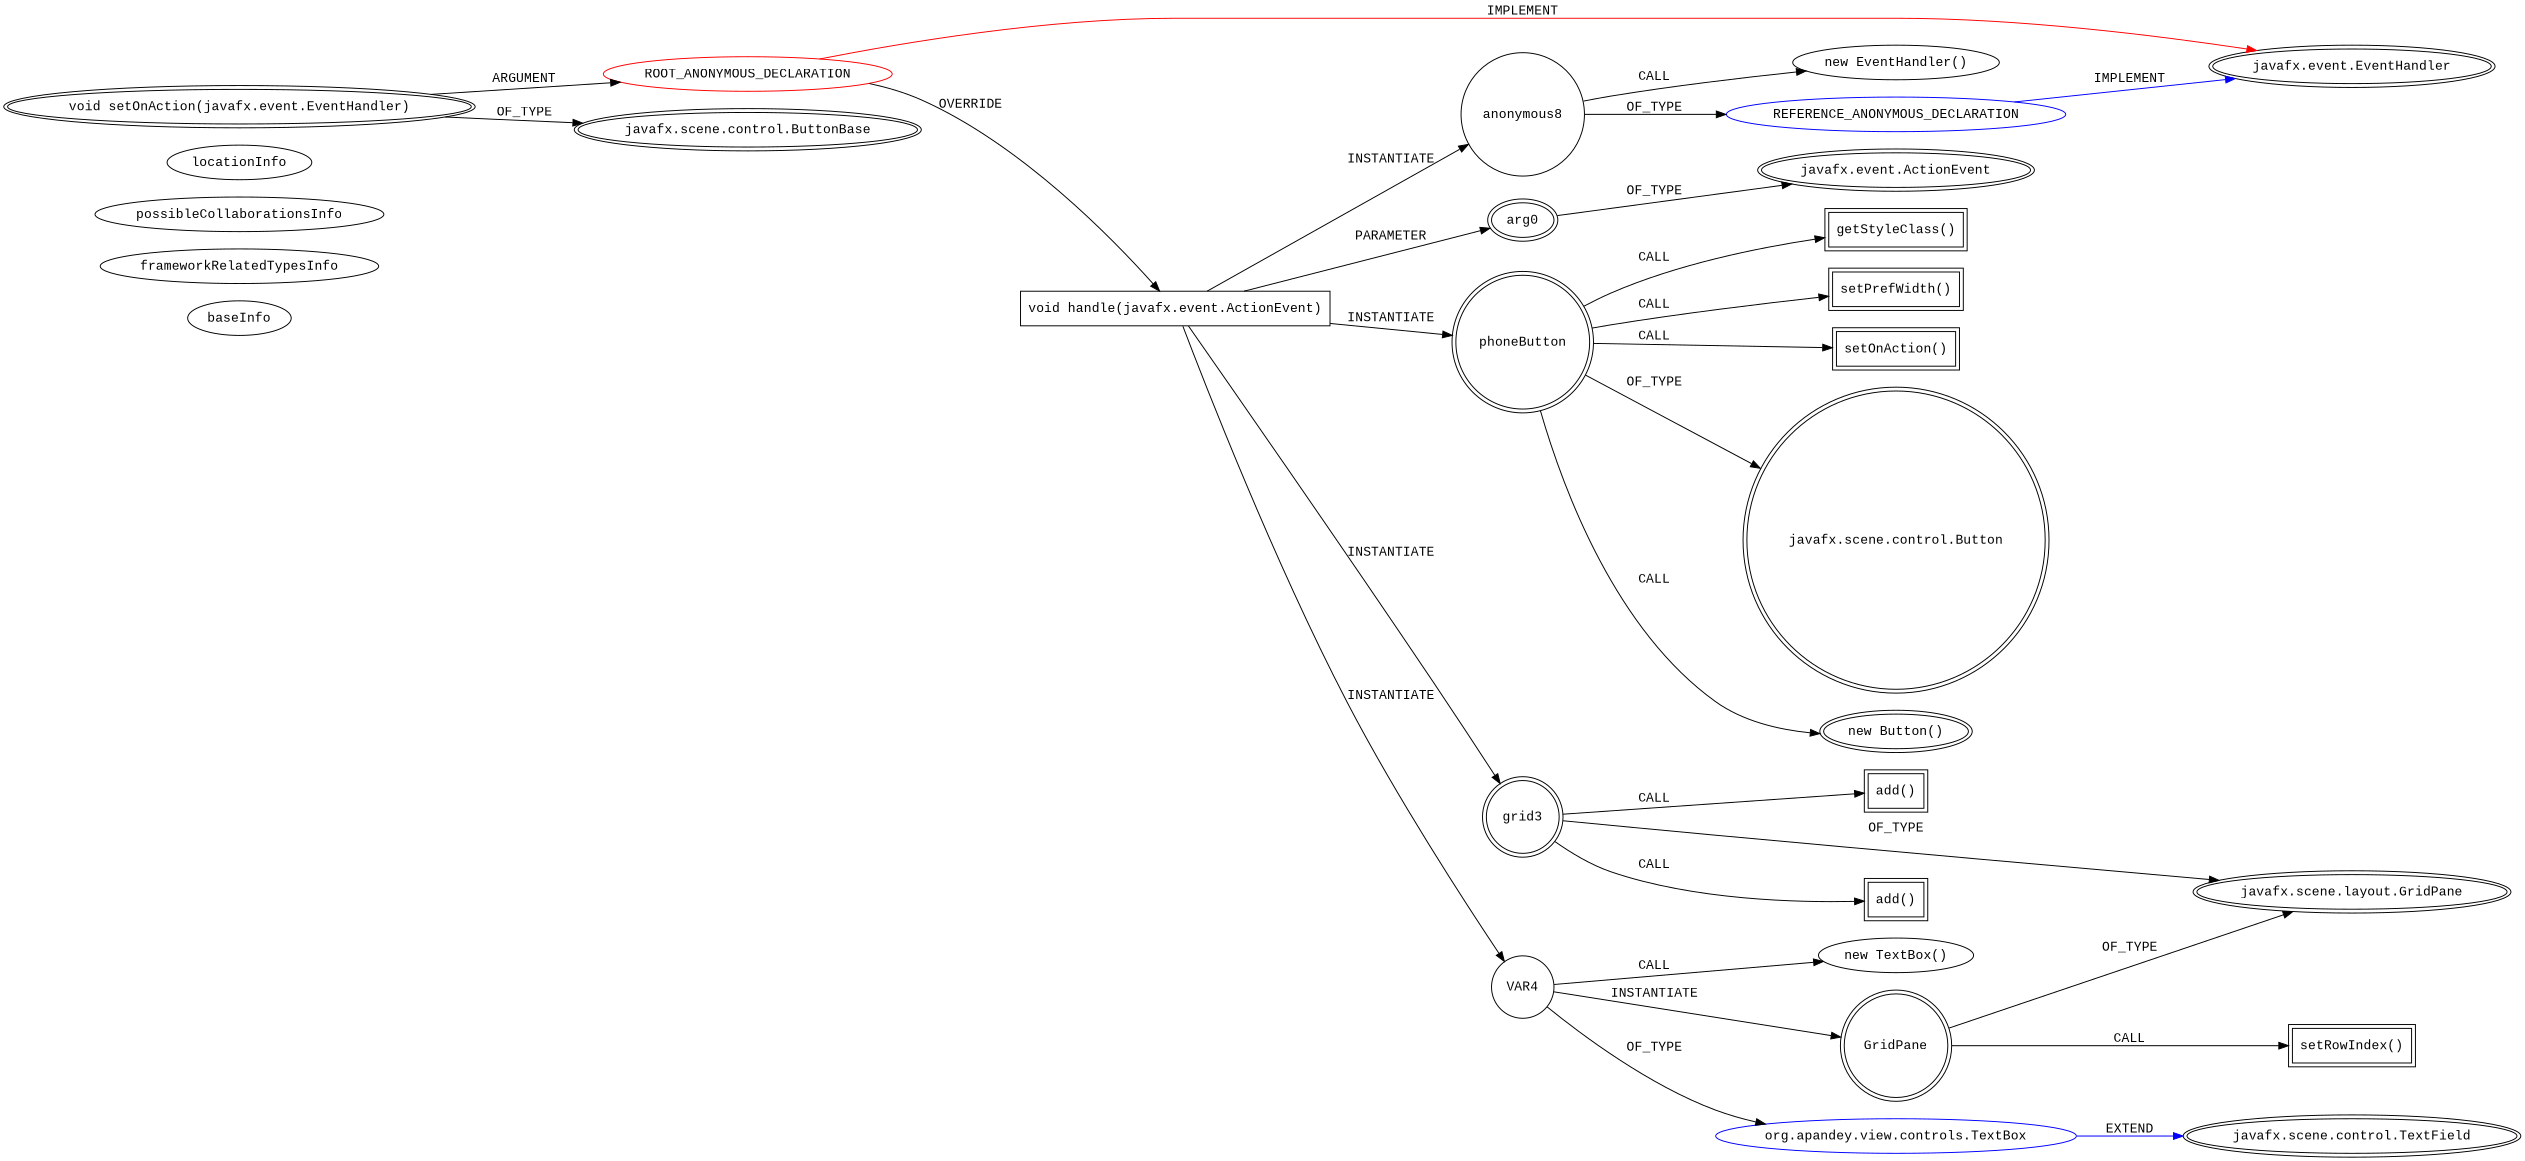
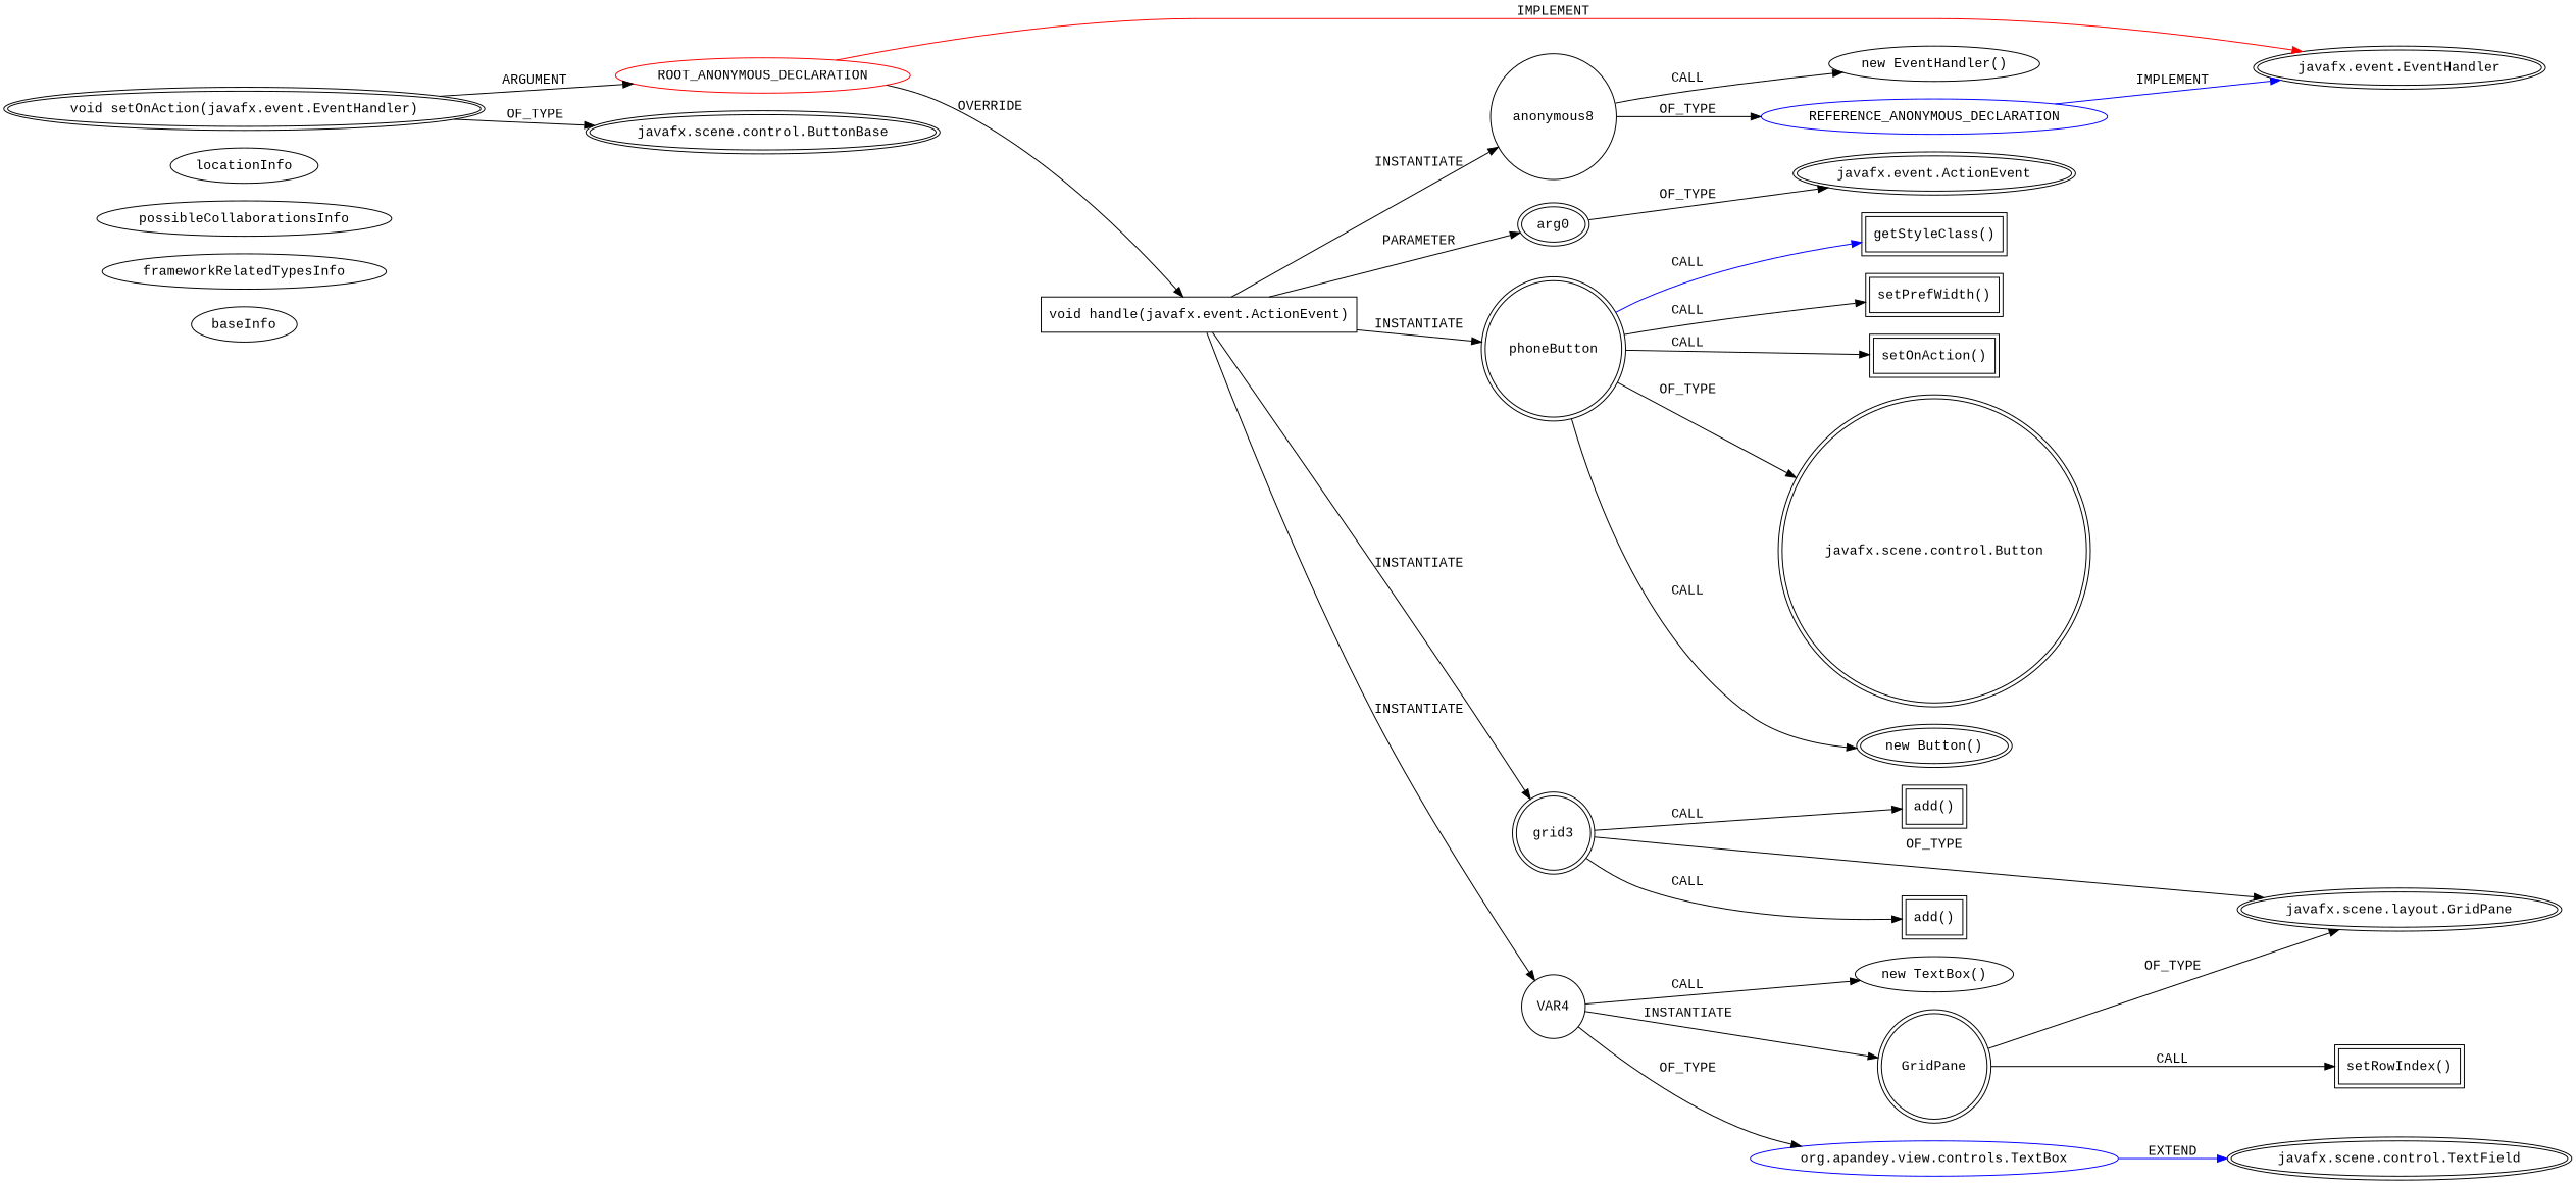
  digraph {
    fontname="Liberation Mono"
    rankdir=LR
    node [fontname="Liberation Mono" isFrameworkType=true vertexType=INSIDE_CALL peripheries=2]
    edge [fontname="Liberation Mono"]
    baseInfo [category=extension_graph graphId=63 isAnonymous=true possibleRelation=true isFrameworkType="" vertexType="" peripheries=""]
    frameworkRelatedTypesInfo [0="javafx.event.EventHandler" isFrameworkType="" vertexType="" peripheries=""]
    possibleCollaborationsInfo [0="63~OVERRIDING_METHOD_DECLARATION-INSTANTIATION-~javafx.event.EventHandler ~javafx.scene.control.TextField ~true~false" 1="63~OVERRIDING_METHOD_DECLARATION-INSTANTIATION-~javafx.event.EventHandler ~javafx.event.EventHandler ~true~true" isFrameworkType="" vertexType="" peripheries=""]
    locationInfo [contextSignature="void initComponents()" filePath="/AMITCCILGITHUB-Contacts/Contacts-master/Contacts/src/org/apandey/view/parts/Body.java" graphId=63 projectName="AMITCCILGITHUB-Contacts" isFrameworkType="" vertexType="" peripheries=""]
    n5 [color=red isFrameworkType=false label=ROOT_ANONYMOUS_DECLARATION vertexType=ROOT_ANONYMOUS_DECLARATION peripheries=""]
    n6 [label="javafx.event.EventHandler" vertexType=FRAMEWORK_INTERFACE_TYPE]
    n7 [isFrameworkType=false label="void handle(javafx.event.ActionEvent)" shape=box vertexType=OVERRIDING_METHOD_DECLARATION peripheries=""]
    n8 [label=arg0 vertexType=PARAMETER_DECLARATION]
    n9 [label=phoneButton shape=circle vertexType=VARIABLE_EXPRESION]
    n10 [label=grid3 shape=circle vertexType=VARIABLE_EXPRESION]
    n11 [isFrameworkType=false label=VAR4 shape=circle vertexType=VARIABLE_EXPRESION peripheries=""]
    n12 [isFrameworkType=false label=anonymous8 shape=circle vertexType=VARIABLE_EXPRESION peripheries=""]
    n13 [label="void setOnAction(javafx.event.EventHandler)" vertexType=OUTSIDE_CALL]
    n14 [label="javafx.scene.control.ButtonBase" vertexType=FRAMEWORK_CLASS_TYPE]
    n15 [label="javafx.event.ActionEvent" vertexType=FRAMEWORK_CLASS_TYPE]
    n16 [label="javafx.scene.control.Button" shape=circle vertexType=FRAMEWORK_CLASS_TYPE]
    n17 [label="new Button()" vertexType=CONSTRUCTOR_CALL]
    n18 [label="getStyleClass()" shape=box]
    n19 [label="setPrefWidth()" shape=box]
    n20 [label="setOnAction()" shape=box]
    n21 [label="javafx.scene.layout.GridPane" vertexType=FRAMEWORK_CLASS_TYPE]
    n22 [label="add()" shape=box]
    n23 [label="add()" shape=box]
    n24 [label=GridPane shape=circle vertexType=VARIABLE_EXPRESION]
    n25 [color=blue isFrameworkType=false label="org.apandey.view.controls.TextBox" vertexType=REFERENCE_CLIENT_CLASS_DECLARATION peripheries=""]
    n26 [isFrameworkType=false label="new TextBox()" vertexType=CONSTRUCTOR_CALL peripheries=""]
    n27 [label="setRowIndex()" shape=box]
    n28 [color=blue isFrameworkType=false label=REFERENCE_ANONYMOUS_DECLARATION vertexType=REFERENCE_ANONYMOUS_DECLARATION peripheries=""]
    n29 [isFrameworkType=false label="new EventHandler()" vertexType=CONSTRUCTOR_CALL peripheries=""]
    n30 [label="javafx.scene.control.TextField" vertexType=FRAMEWORK_CLASS_TYPE]
    n5 -> n6 [color=red label=IMPLEMENT]
    n5 -> n7 [label=OVERRIDE]
    n7 -> n8 [label=PARAMETER]
    n7 -> n9 [label=INSTANTIATE]
    n7 -> n10 [label=INSTANTIATE]
    n7 -> n11 [label=INSTANTIATE]
    n7 -> n12 [label=INSTANTIATE]
    n8 -> n15 [label=OF_TYPE]
    n9 -> n16 [label=OF_TYPE]
    n9 -> n17 [label=CALL]
-   n9 -> n18 [label=CALL]
+   n9 -> n18 [label=CALL color=blue]
    n9 -> n19 [label=CALL]
    n9 -> n20 [label=CALL]
    n10 -> n21 [label=OF_TYPE]
    n10 -> n22 [label=CALL]
    n10 -> n23 [label=CALL]
    n11 -> n24 [label=INSTANTIATE]
    n11 -> n25 [label=OF_TYPE]
    n11 -> n26 [label=CALL]
    n12 -> n28 [label=OF_TYPE]
    n12 -> n29 [label=CALL]
    n13 -> n5 [label=ARGUMENT]
    n13 -> n14 [label=OF_TYPE]
    n24 -> n21 [label=OF_TYPE]
    n24 -> n27 [label=CALL]
    n25 -> n30 [color=blue label=EXTEND]
    n28 -> n6 [color=blue label=IMPLEMENT]
  }
